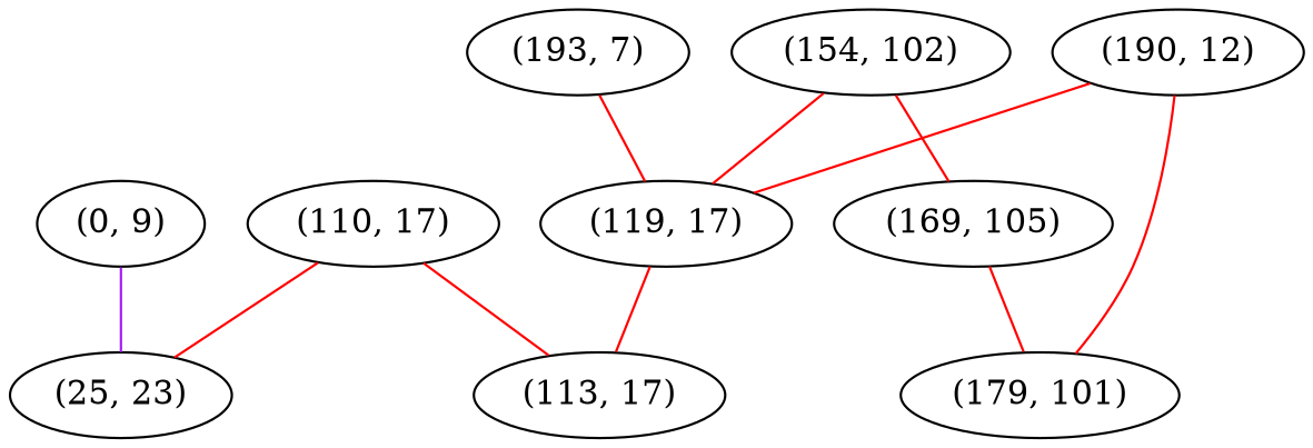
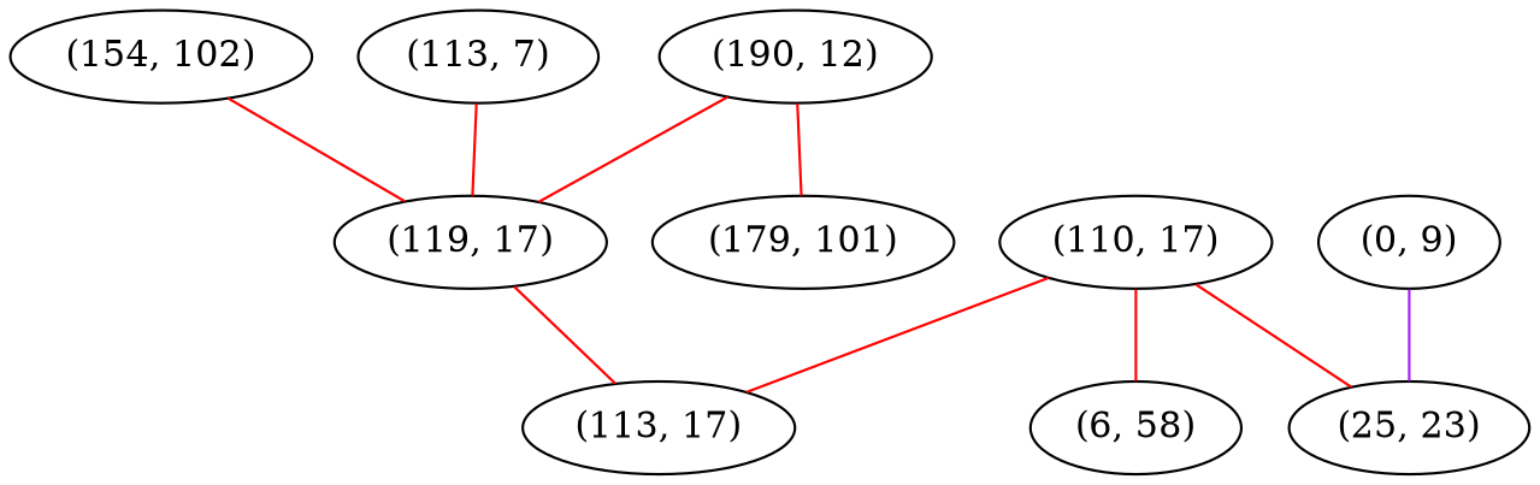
  graph {
    edge [color=red weight=1]
    "(190, 12)"
    "(119, 17)"
    "(179, 101)"
    "(113, 17)"
    "(110, 17)"
+   "(6, 58)"
    "(25, 23)"
    "(154, 102)"
-   "(169, 105)"
-   "(113, 7)" [label="(193, 7)"]
+   "(113, 7)"
    n11 [label="(0, 9)"]
    "(190, 12)" -- "(119, 17)"
    "(190, 12)" -- "(179, 101)"
    "(119, 17)" -- "(113, 17)"
    "(110, 17)" -- "(113, 17)"
+   "(110, 17)" -- "(6, 58)"
    "(110, 17)" -- "(25, 23)"
    "(154, 102)" -- "(119, 17)"
-   "(154, 102)" -- "(169, 105)"
-   "(169, 105)" -- "(179, 101)"
    "(113, 7)" -- "(119, 17)"
    n11 -- "(25, 23)" [color=purple weight=4]
  }
